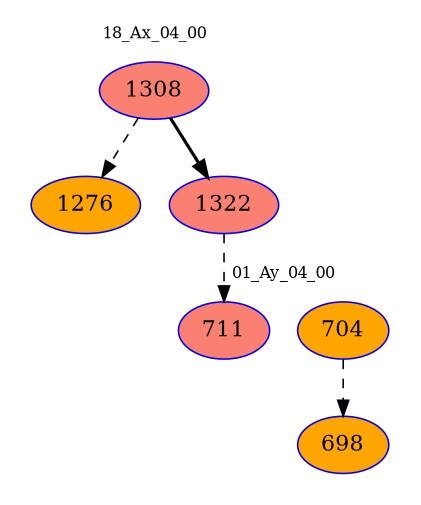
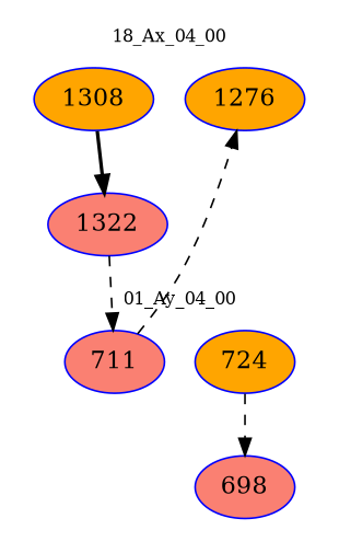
  digraph {
    node [color=blue fillcolor=orange style=filled]
    edge [color=black style=dashed]
-   n1 [fillcolor=salmon label=1308]
+   n1 [label=1308]
    n2 [label=1276]
    n3 [fillcolor=salmon label=1322]
-   n4 [label=704]
-   n5 [label=698]
+   n4 [label=724]
+   n5 [fillcolor=salmon label=698]
    n6 [fillcolor=salmon label=711]
    subgraph cluster_1 {
      color=white
      fontsize=10
      label="18_Ax_04_00"
      n1
      n2
      n3
    }
    subgraph cluster_2 {
      color=white
      fontsize=10
      label="01_Ay_04_00"
      n4
      n5
      n6
    }
-   n1 -> n2
+   n6 -> n2
    n1 -> n3 [style=bold]
    n3 -> n6
    n4 -> n5
  }
